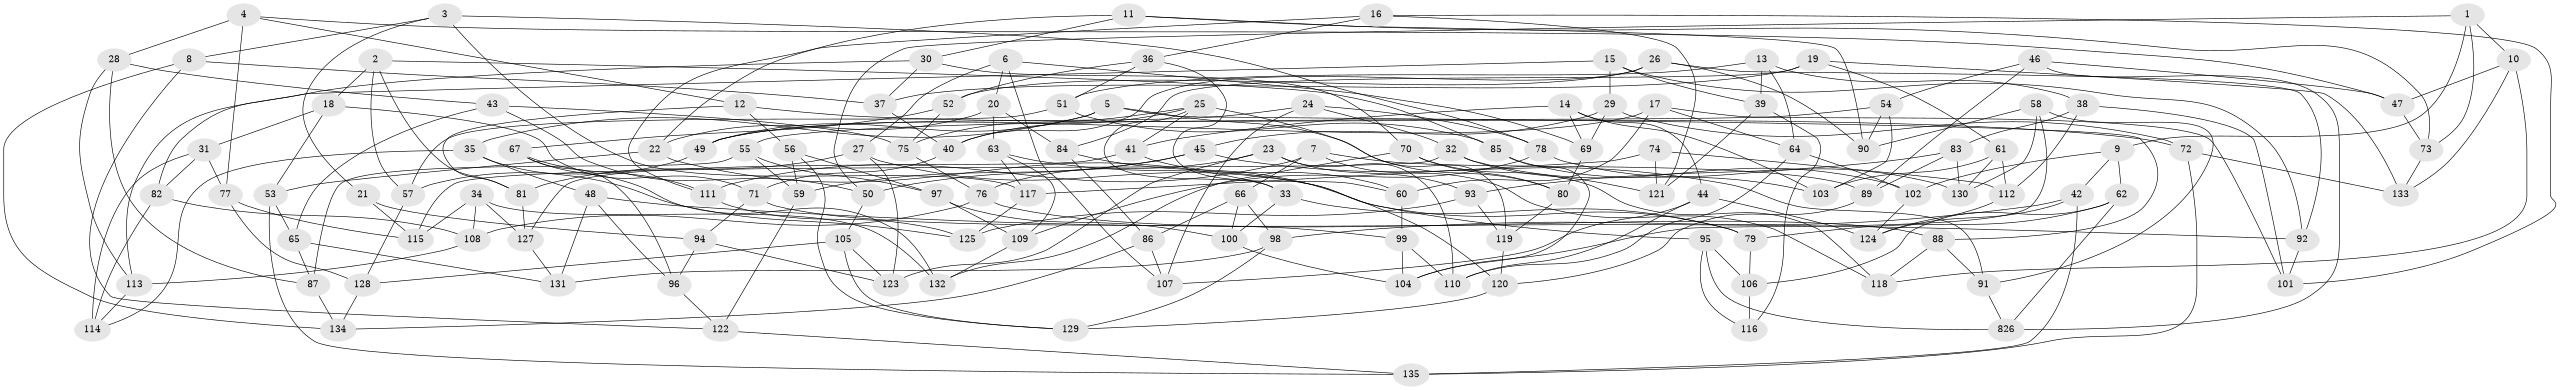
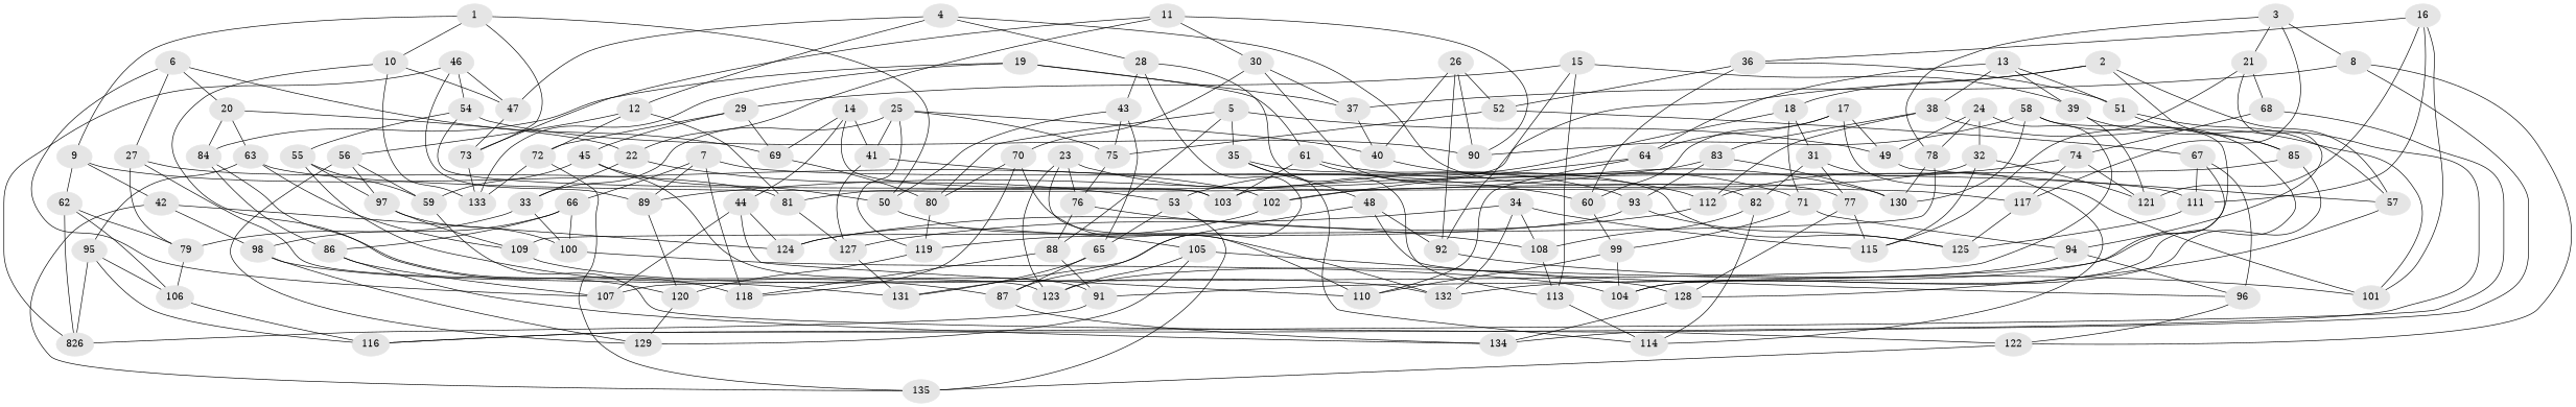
  graph {
    node [color=gray90 style=filled]
    1
    9
    10
    50
    73
    42
    62
    102
    47
    118
    133
    105
    2
    18
    57
    81
    85
    31
    53
    71
    128
    127
    103
    104
    3
    8
    21
    78
    117
    37
    122
    134
+   68
    94
    115
    130
    109
    125
    4
    12
    28
    77
    56
    72
    113
    43
    87
    5
    35
    49
    80
    88
    114
    48
    119
    91
    6
    20
    27
    69
    107
    22
    84
    63
    123
    79
    7
    66
    89
    111
    100
    98
    86
    120
    40
    135
    124
    n78 [label=826]
    106
    11
    30
    90
    33
    70
    82
    59
    97
    129
    13
    38
    39
    51
    64
    101
    83
    112
    121
    116
    110
    14
    41
    44
    60
    15
    29
    92
    45
    16
    36
    52
    17
    99
    65
    19
    61
    95
    74
    96
    23
    76
    93
    108
    24
    32
    25
    75
    26
    67
    132
    34
    131
    46
    54
    55
    58
    1 -- 9
    1 -- 10
    1 -- 50
    1 -- 73
    9 -- 42
    9 -- 62
    9 -- 102
    10 -- 47
    10 -- 118
    10 -- 133
    50 -- 105
    73 -- 133
    42 -- 98
    42 -- 135
    42 -- 124
    62 -- 79
    62 -- n78
    62 -- 106
    102 -- 124
    47 -- 73
    105 -- 128
    105 -- 123
    105 -- 129
    2 -- 18
    2 -- 57
    2 -- 81
    2 -- 85
    18 -- 31
    18 -- 53
    18 -- 71
    57 -- 128
    81 -- 127
    85 -- 103
    85 -- 104
    31 -- 77
    31 -- 114
    31 -- 82
    53 -- 135
    53 -- 65
    71 -- 94
    71 -- 99
    128 -- 134
    127 -- 131
    3 -- 8
    3 -- 21
    3 -- 78
    3 -- 117
    8 -- 37
    8 -- 122
    8 -- 134
+   21 -- 68
    21 -- 94
    21 -- 115
    78 -- 130
    78 -- 109
    117 -- 125
    37 -- 40
    122 -- 135
+   68 -- 116
+   68 -- 74
    94 -- 123
    94 -- 96
    109 -- 132
    4 -- 47
    4 -- 12
    4 -- 28
    4 -- 77
    12 -- 81
    12 -- 56
    12 -- 72
    28 -- 113
    28 -- 43
    28 -- 87
    77 -- 128
    77 -- 115
    56 -- 59
    56 -- 97
    56 -- 129
    72 -- 133
    72 -- 135
    113 -- 114
    43 -- 50
    43 -- 65
    43 -- 75
    87 -- 134
    5 -- 35
    5 -- 49
    5 -- 80
    5 -- 88
    35 -- 125
    35 -- 114
    35 -- 48
    49 -- 57
    80 -- 119
    88 -- 118
    88 -- 91
    48 -- 92
    48 -- 96
    48 -- 131
    119 -- 120
    91 -- n78
    6 -- 20
    6 -- 27
    6 -- 69
    6 -- 107
    20 -- 22
    20 -- 84
    20 -- 63
    27 -- 81
    27 -- 123
    27 -- 79
    69 -- 80
    22 -- 53
    22 -- 33
    84 -- 86
    84 -- 120
    63 -- 117
    63 -- 109
    63 -- 95
    79 -- 106
    7 -- 118
    7 -- 66
    7 -- 89
    7 -- 111
    66 -- 100
    66 -- 98
    66 -- 86
    89 -- 120
    111 -- 125
    100 -- 104
    98 -- 129
    98 -- 131
    86 -- 134
    86 -- 107
    120 -- 129
    40 -- 71
    106 -- 116
    11 -- 73
    11 -- 22
    11 -- 30
    11 -- 90
    30 -- 37
    30 -- 70
    30 -- 82
    33 -- 79
    33 -- 100
    70 -- 118
    70 -- 80
    70 -- 132
    82 -- 114
    82 -- 108
    59 -- 122
    97 -- 109
    97 -- 100
    13 -- 38
    13 -- 39
    13 -- 51
    13 -- 64
    38 -- 101
    38 -- 83
    38 -- 112
    39 -- 121
    39 -- 116
    51 -- 57
    51 -- 85
    64 -- 102
    64 -- 110
    83 -- 130
    83 -- 89
    83 -- 93
    112 -- 124
    14 -- 103
    14 -- 69
    14 -- 41
    14 -- 44
    41 -- 127
    41 -- 60
    44 -- 107
    44 -- 124
    44 -- 110
    60 -- 99
    15 -- 113
    15 -- 39
    15 -- 29
    15 -- 92
    29 -- 72
    29 -- 69
    29 -- 45
    92 -- 101
    45 -- 50
    45 -- 91
    45 -- 59
    16 -- 111
    16 -- 101
    16 -- 121
    16 -- 36
    36 -- 51
    36 -- 60
    36 -- 52
    52 -- 75
    52 -- 67
    17 -- 49
    17 -- 64
    17 -- 101
    17 -- 60
    99 -- 104
    99 -- 110
    65 -- 87
    65 -- 131
    19 -- 133
    19 -- 37
    19 -- 84
    19 -- 61
    61 -- 103
    61 -- 130
    61 -- 112
    95 -- n78
    95 -- 106
    95 -- 116
    74 -- 117
    74 -- 112
    74 -- 121
    96 -- 122
    23 -- 123
    23 -- 110
    23 -- 76
    23 -- 93
    76 -- 88
    76 -- 108
    93 -- 125
    93 -- 119
    108 -- 113
    24 -- 78
    24 -- 49
    24 -- 107
    24 -- 32
    32 -- 102
    32 -- 115
    32 -- 121
    25 -- 119
    25 -- 40
    25 -- 33
    25 -- 41
    25 -- 75
    75 -- 76
    26 -- 40
    26 -- 90
    26 -- 92
    26 -- 52
    67 -- 111
    67 -- 96
    67 -- 132
    34 -- 127
    34 -- 115
    34 -- 108
    34 -- 132
    46 -- 47
    46 -- 89
    46 -- n78
    46 -- 54
    54 -- 103
    54 -- 90
    54 -- 55
    55 -- 87
    55 -- 59
    55 -- 97
    58 -- 104
    58 -- 130
    58 -- 91
    58 -- 90
  }
